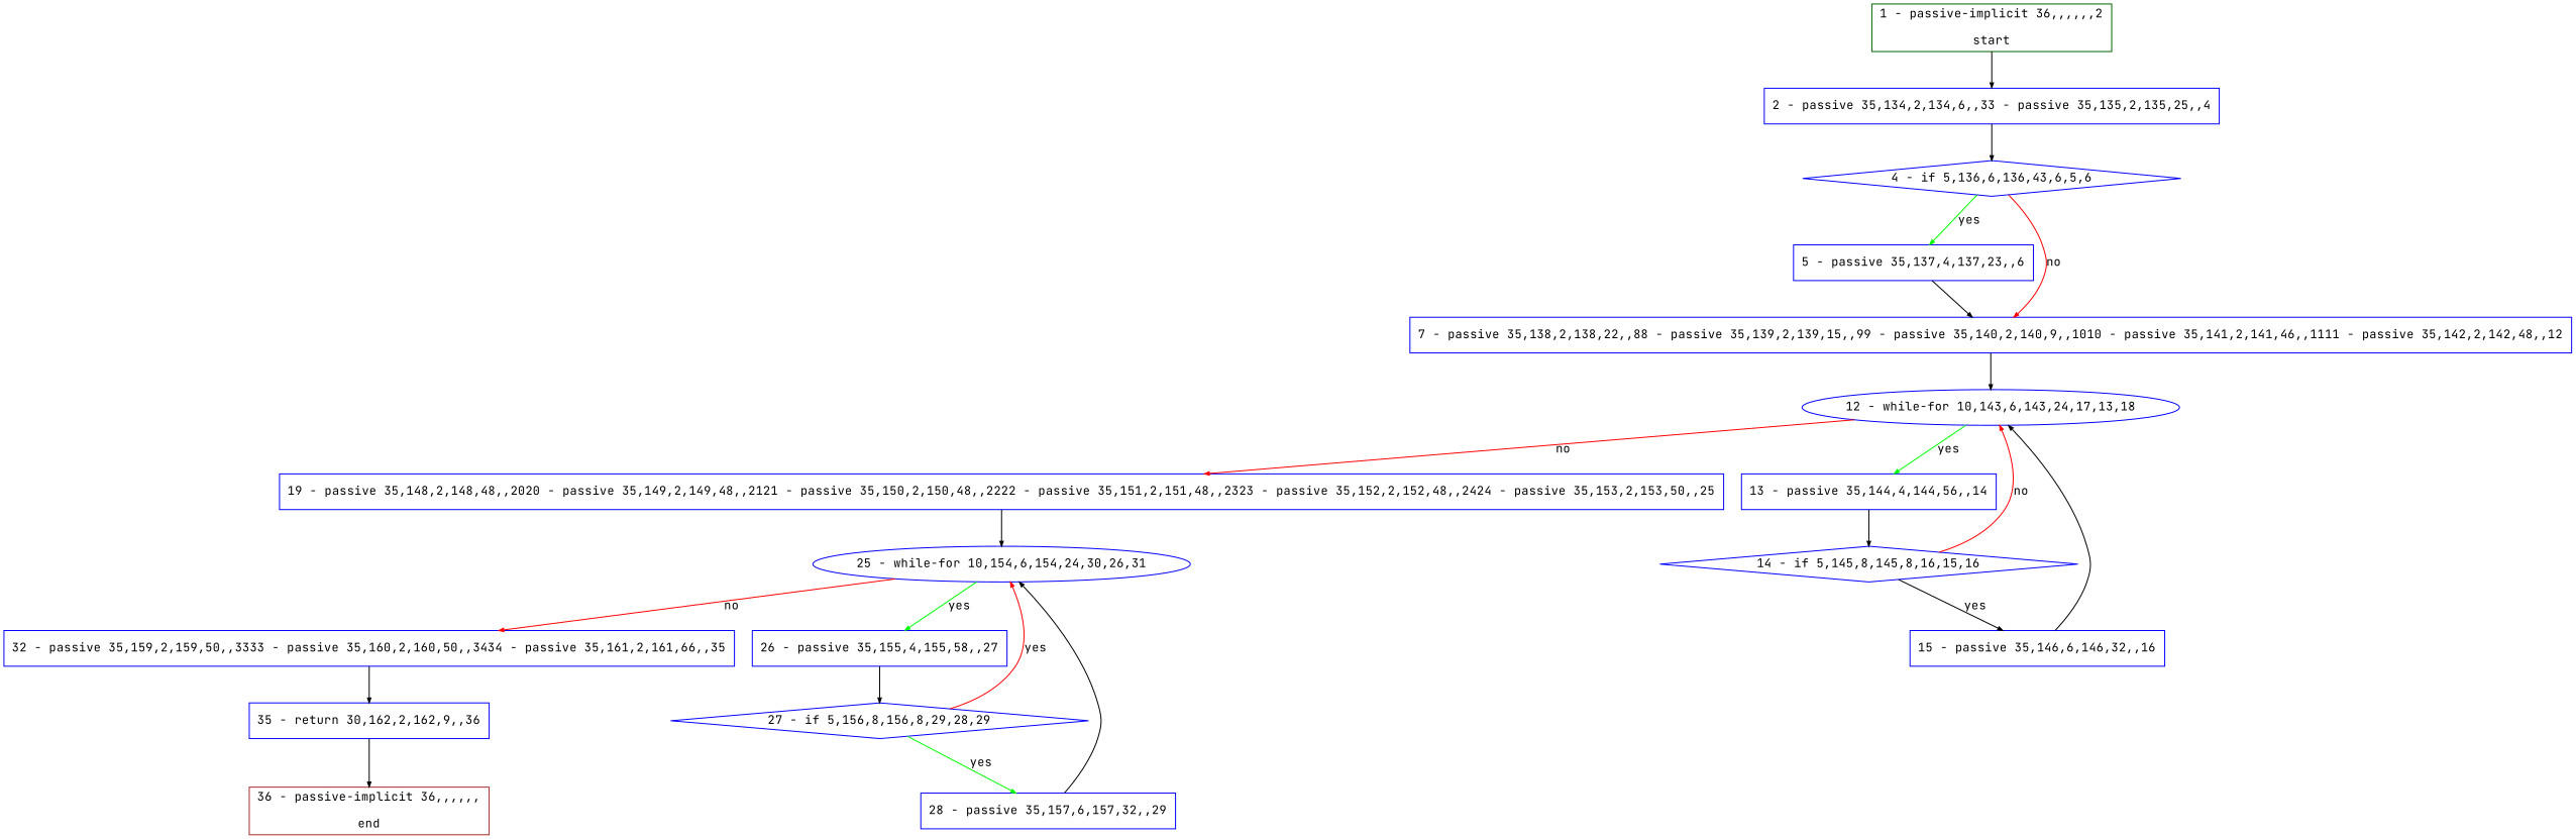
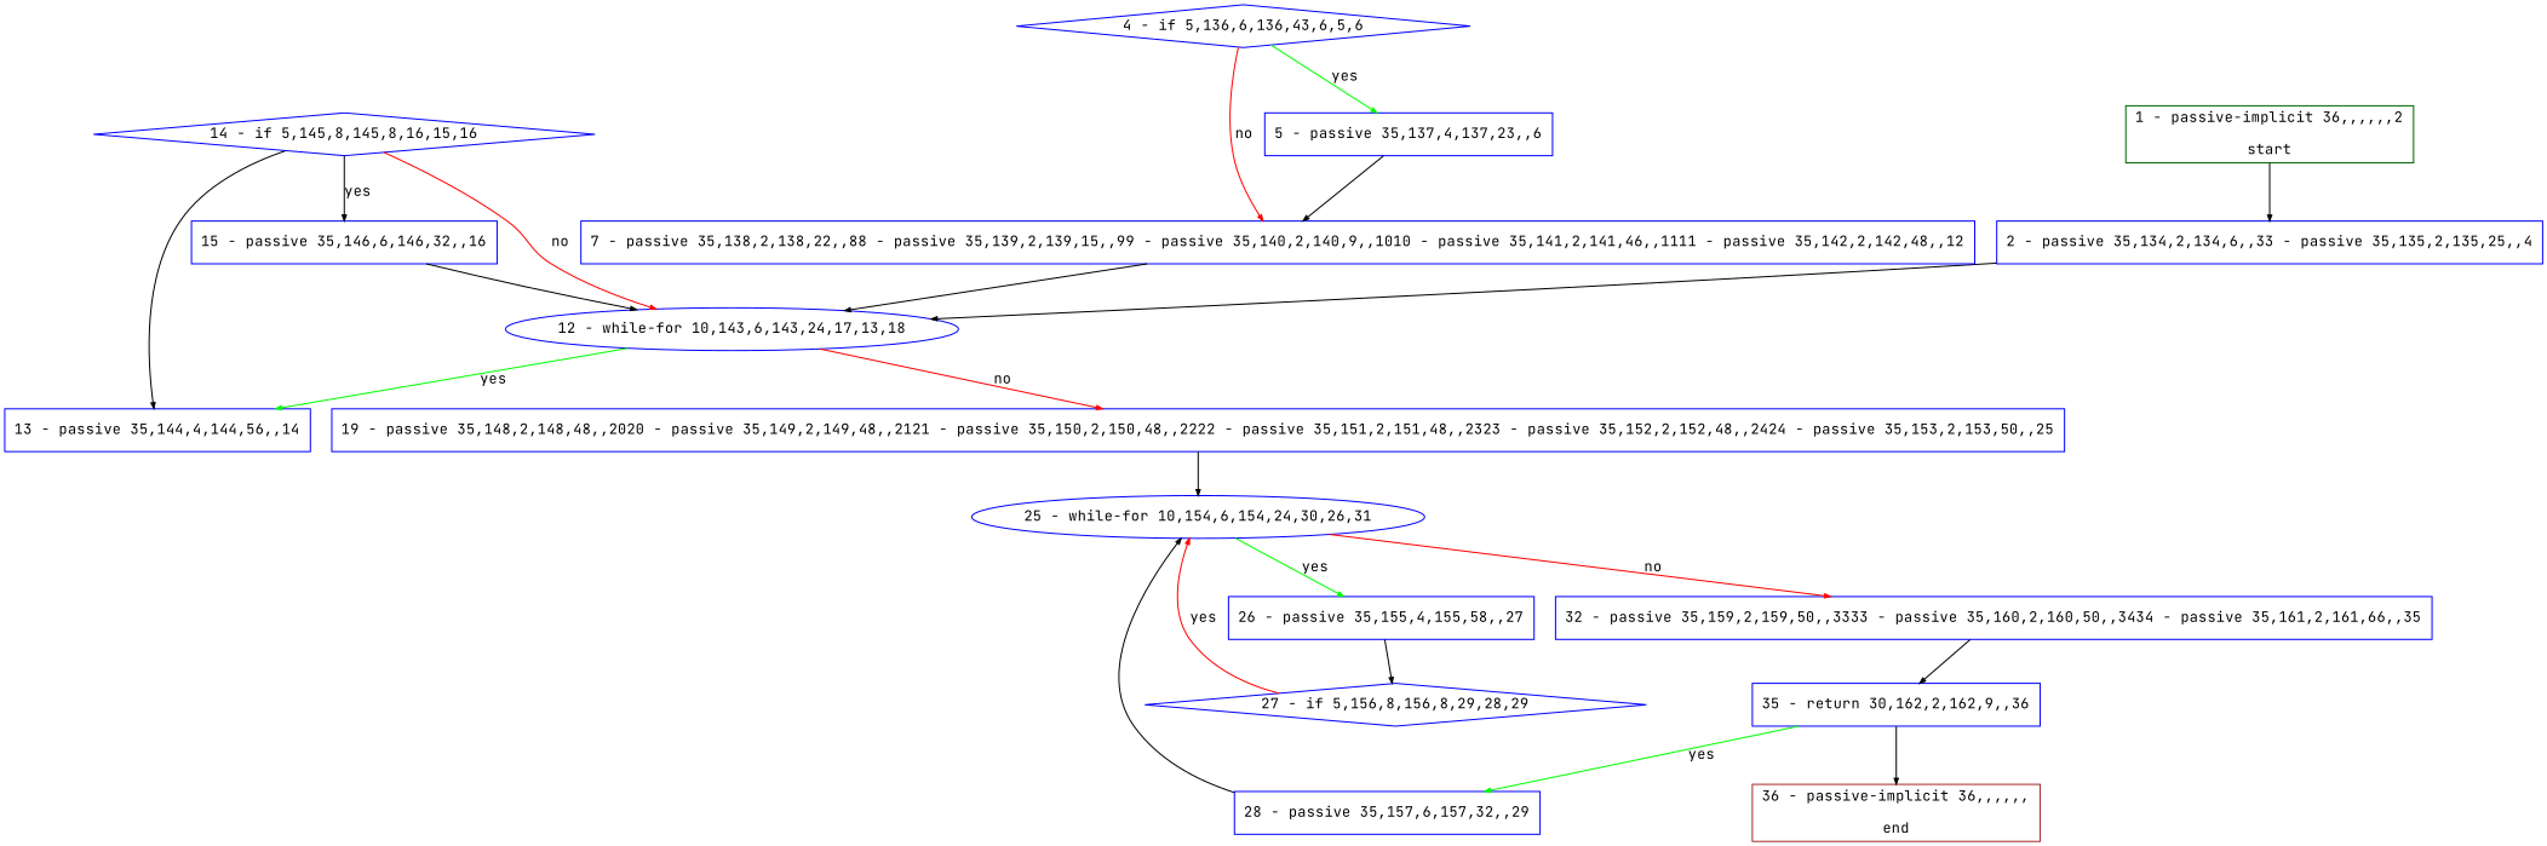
  digraph {
    bgcolor=white
    compound=true
    fillcolor="#FFFFCC"
    fontname="JetBrains Mono"
    fontsize=12
    pack=true
    packmode=clust
    style="rounded,filled"
    node [color="#0000ff" compound=true fillcolor="#ffffff" fixedsize=false fontname="JetBrains Mono" fontsize=12 node_initialized=no shape=box style=filled]
    edge [arrowhead=normal arrowsize=0.5 arrowtail=none color="#000000" compound=true dir=forward fontcolor=black fontname="JetBrains Mono" fontsize=12]
    n1 [label="2 - passive 35,134,2,134,6,,33 - passive 35,135,2,135,25,,4"]
    n2 [label="4 - if 5,136,6,136,43,6,5,6" shape=diamond]
    n3 [label="5 - passive 35,137,4,137,23,,6"]
    n4 [label="7 - passive 35,138,2,138,22,,88 - passive 35,139,2,139,15,,99 - passive 35,140,2,140,9,,1010 - passive 35,141,2,141,46,,1111 - passive 35,142,2,142,48,,12"]
    n5 [color="#006400" label="1 - passive-implicit 36,,,,,,2\n\nstart"]
    n6 [label="12 - while-for 10,143,6,143,24,17,13,18" shape=oval]
    n7 [label="13 - passive 35,144,4,144,56,,14"]
    n8 [label="19 - passive 35,148,2,148,48,,2020 - passive 35,149,2,149,48,,2121 - passive 35,150,2,150,48,,2222 - passive 35,151,2,151,48,,2323 - passive 35,152,2,152,48,,2424 - passive 35,153,2,153,50,,25"]
    n9 [label="14 - if 5,145,8,145,8,16,15,16" shape=diamond]
    n10 [label="25 - while-for 10,154,6,154,24,30,26,31" shape=oval]
    n11 [label="15 - passive 35,146,6,146,32,,16"]
    n12 [label="26 - passive 35,155,4,155,58,,27"]
    n13 [label="32 - passive 35,159,2,159,50,,3333 - passive 35,160,2,160,50,,3434 - passive 35,161,2,161,66,,35"]
    n14 [label="27 - if 5,156,8,156,8,29,28,29" shape=diamond]
    n15 [label="35 - return 30,162,2,162,9,,36"]
    n16 [label="28 - passive 35,157,6,157,32,,29"]
    n17 [color="#a52a2a" label="36 - passive-implicit 36,,,,,,\n\nend"]
-   n1 -> n2
+   n1 -> n6
    n2 -> n3 [color="#00ff00" label=yes]
    n2 -> n4 [color="#ff0000" label=no]
    n3 -> n4
    n4 -> n6
    n5 -> n1
    n6 -> n7 [color="#00ff00" label=yes]
    n6 -> n8 [color="#ff0000" label=no]
-   n7 -> n9
+   n9 -> n7
    n8 -> n10
    n9 -> n6 [color="#ff0000" label=no]
    n9 -> n11 [label=yes]
    n10 -> n12 [color="#00ff00" label=yes]
    n10 -> n13 [color="#ff0000" label=no]
    n11 -> n6
    n12 -> n14
    n13 -> n15
    n14 -> n10 [color="#ff0000" label=yes]
-   n14 -> n16 [color="#00ff00" label=yes]
+   n15 -> n16 [color="#00ff00" label=yes]
    n15 -> n17
    n16 -> n10
  }
